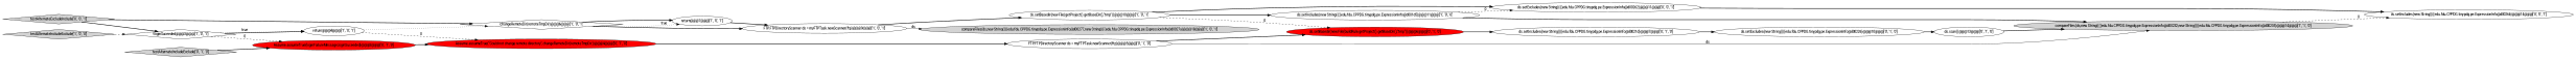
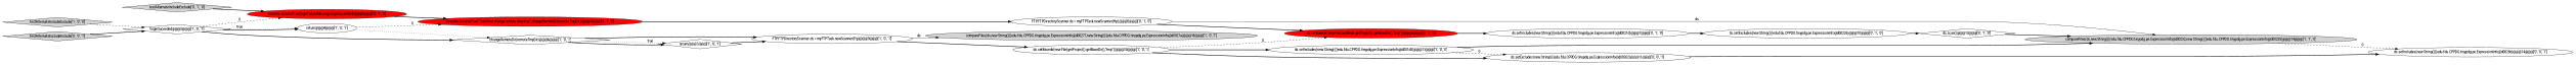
  digraph {
    fontname="Roboto Condensed"
    rankdir=LR
    node [fillcolor=white fontname="Roboto Condensed" shape=ellipse style=filled]
    edge [fontname="Roboto Condensed" style=bold]
    n1 [label="!changeRemoteDir(remoteTmpDir)@@@6@@@['1', '0', '1']" shape=diamond]
-   n2 [label="return@@@7@@@['1', '0', '1']"]
+   n2 [label="return@@@7@@@['1', '0', '1']" shape=diamond]
    n3 [label="FTP.FTPDirectoryScanner ds = myFTPTask.newScanner(ftp)@@@9@@@['1', '0', '1']"]
    n4 [fillcolor=lightgray label="compareFiles(ds,new String((((edu.fdu.CPPDG.tinypdg.pe.ExpressionInfo@d00277,new String((((edu.fdu.CPPDG.tinypdg.pe.ExpressionInfo@d0027a)@@@18@@@['1', '0', '1']"]
    n5 [label="ds.setBasedir(new File(getProject().getBaseDir(),\"tmp\"))@@@10@@@['1', '0', '1']"]
    n6 [label="ds.setExcludes(new String((((edu.fdu.CPPDG.tinypdg.pe.ExpressionInfo@d00262)@@@11@@@['0', '0', '1']"]
    n7 [label="ds.setIncludes(new String((((edu.fdu.CPPDG.tinypdg.pe.ExpressionInfo@d0026b)@@@14@@@['0', '0', '1']"]
    n8 [label="!loginSuceeded@@@3@@@['1', '0', '1']" shape=diamond]
    n9 [fillcolor=red label="Assume.assumeTrue(loginFailureMessage,loginSuceeded)@@@3@@@['0', '1', '0']"]
    n10 [label="return@@@4@@@['1', '0', '1']"]
    n11 [fillcolor=red label="Assume.assumeTrue(\"Could not change remote directory\",changeRemoteDir(remoteTmpDir))@@@4@@@['0', '1', '0']"]
    n12 [fillcolor=lightgray label="testAlternateIncludeExclude['0', '1', '0']" shape=diamond]
-   n13 [label="ds.scan()@@@13@@@['0', '1', '0']"]
+   n13 [label="ds.scan()@@@13@@@['0', '1', '0']" shape=diamond]
    n14 [fillcolor=lightgray label="compareFiles(ds,new String((((edu.fdu.CPPDG.tinypdg.pe.ExpressionInfo@d00232,new String((((edu.fdu.CPPDG.tinypdg.pe.ExpressionInfo@d00235)@@@14@@@['1', '1', '0']"]
    n15 [fillcolor=red label="ds.setBasedir(new File(buildRule.getProject().getBaseDir(),\"tmp\"))@@@6@@@['0', '1', '0']"]
    n16 [label="ds.setIncludes(new String((((edu.fdu.CPPDG.tinypdg.pe.ExpressionInfo@d001d5)@@@11@@@['1', '0', '0']"]
    n17 [fillcolor=lightgray label="testAlternateIncludeExclude['1', '0', '0']" shape=diamond]
    n18 [fillcolor=lightgray label="testAlternateExcludeInclude['0', '0', '1']" shape=diamond]
    n19 [label="FTP.FTPDirectoryScanner ds = myFTPTask.newScanner(ftp)@@@5@@@['0', '1', '0']"]
    n20 [label="ds.setIncludes(new String((((edu.fdu.CPPDG.tinypdg.pe.ExpressionInfo@d0021d)@@@7@@@['0', '1', '0']"]
    n21 [label="ds.setExcludes(new String((((edu.fdu.CPPDG.tinypdg.pe.ExpressionInfo@d00226)@@@10@@@['0', '1', '0']"]
    n1 -> n2
    n1 -> n2 [label=true style=dotted]
    n1 -> n3
    n2 -> n3
    n3 -> n4 [label=ds style=solid]
    n3 -> n5
    n5 -> n6
    n5 -> n15 [label=0 style=dashed]
    n5 -> n16
    n6 -> n7
-   n18 -> n1
+   n8 -> n1
    n8 -> n9 [label=0 style=dashed]
    n8 -> n10 [label=true style=dotted]
    n8 -> n10
    n9 -> n11
    n10 -> n1 [style=dotted]
    n10 -> n11 [label=0 style=dashed]
    n11 -> n19
    n12 -> n9
    n13 -> n14
    n14 -> n7 [label=0 style=dashed]
    n15 -> n20
    n16 -> n6 [label=0 style=dashed]
    n16 -> n14
    n17 -> n8 [style=dashed]
    n18 -> n8
    n19 -> n14 [label=ds style=solid]
    n19 -> n15
    n20 -> n21
    n21 -> n13
  }
